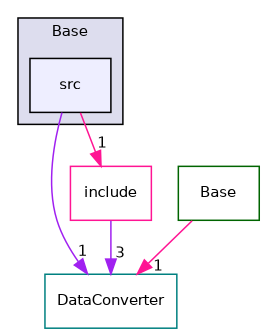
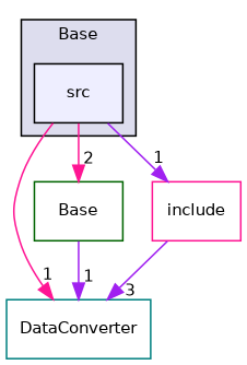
  digraph {
    compound=true
    node [fontname=Helvetica fontsize=10 shape=box]
    edge [color=purple headlabel=1 labeldistance=1.5 labelfontname=Helvetica labelfontsize=10]
    n1 [color=black fillcolor="#eeeeff" label=src pencolor=black style=filled]
    n2 [color=teal label=DataConverter]
    n3 [color=darkgreen label=Base]
    n4 [color=deeppink label=include]
    subgraph cluster_1 {
      bgcolor="#ddddee"
      fontname=Helvetica
      fontsize=10
      label=Base
      pencolor=black
      n1
    }
-   n1 -> n2
-   n1 -> n4 [color=deeppink]
-   n3 -> n2 [color=deeppink]
+   n1 -> n2 [color=deeppink]
+   n1 -> n3 [color=deeppink headlabel=2]
+   n1 -> n4
+   n3 -> n2
    n4 -> n2 [headlabel=3]
  }
